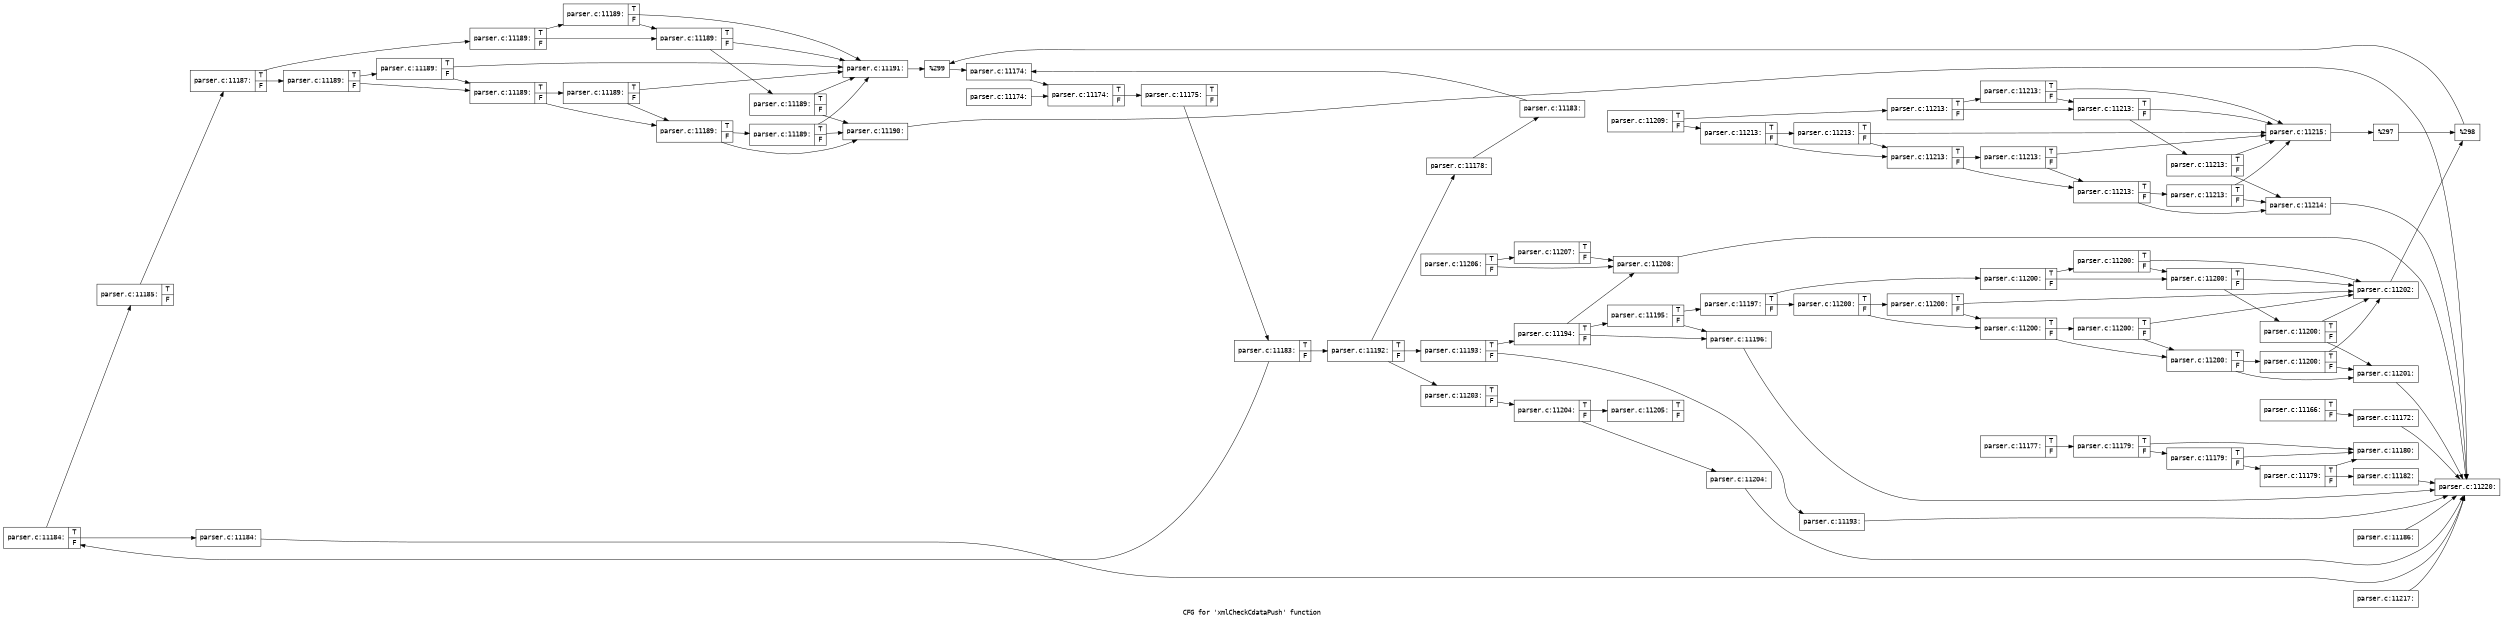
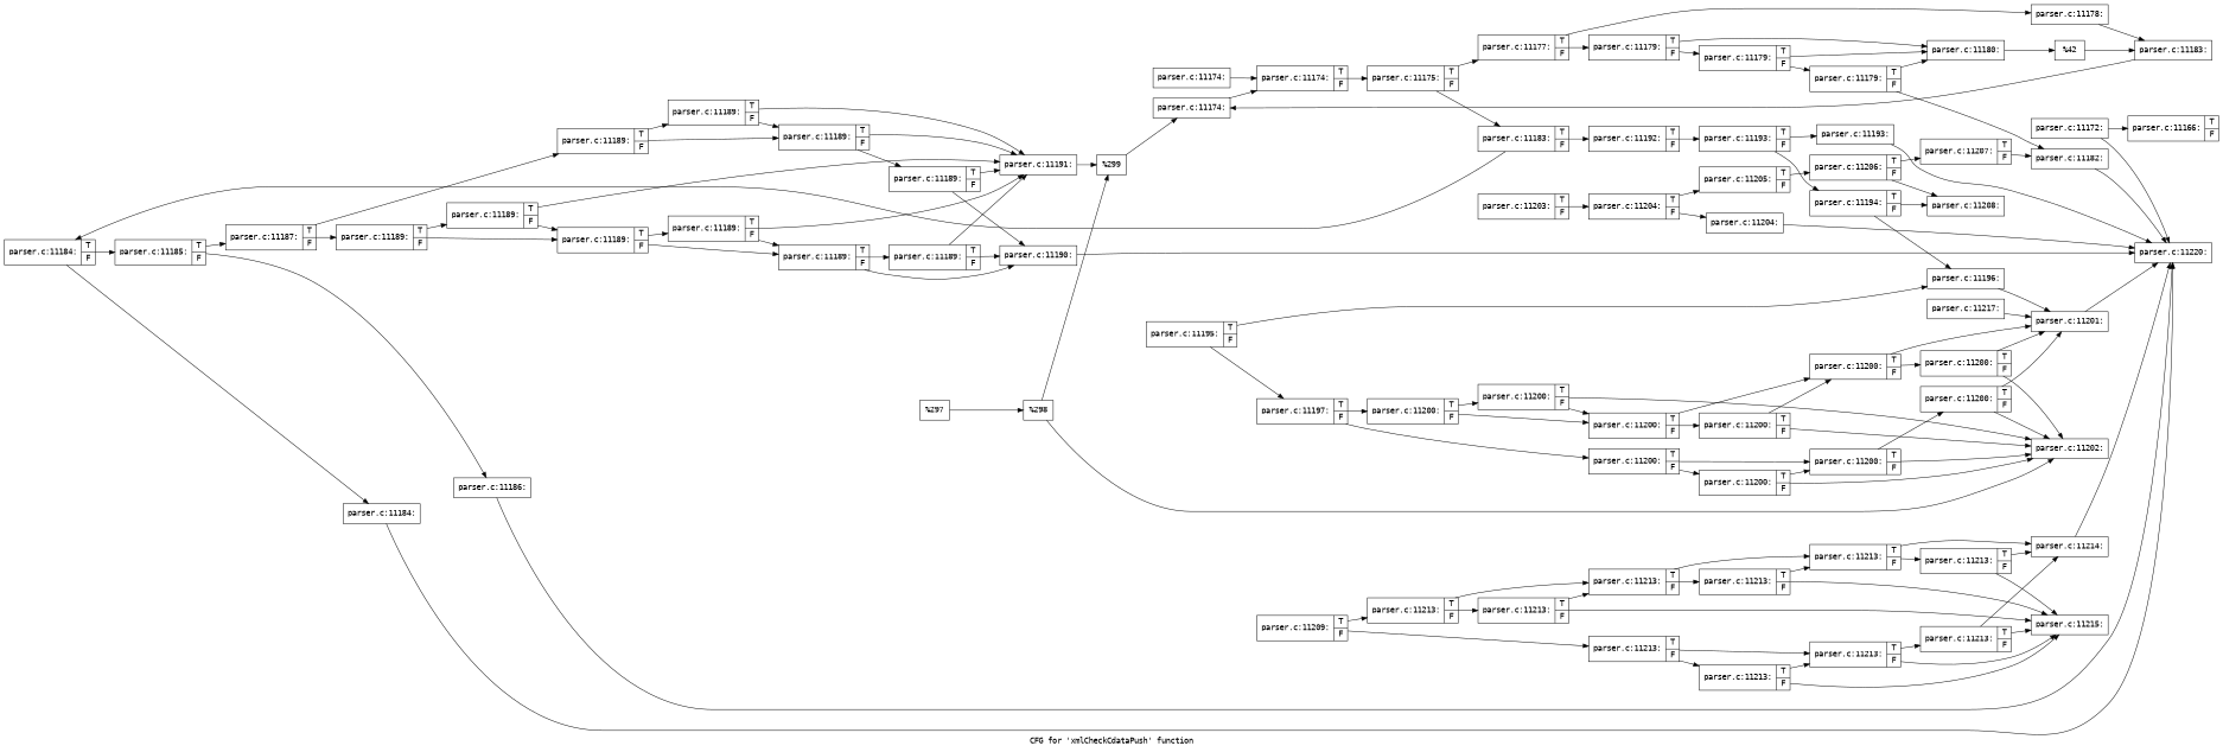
  digraph {
    fontname="DejaVu Sans Mono"
    label="CFG for 'xmlCheckCdataPush' function"
    rankdir=LR
    node [fontname="DejaVu Sans Mono" shape=record]
    edge [fontname="DejaVu Sans Mono"]
    n1 [label="{parser.c:11166:|{<s0>T|<s1>F}}"]
    n2 [label="{parser.c:11172:}"]
    n3 [label="{parser.c:11220:}"]
    n4 [label="{parser.c:11174:}"]
    n5 [label="{parser.c:11174:|{<s0>T|<s1>F}}"]
    n6 [label="{parser.c:11175:|{<s0>T|<s1>F}}"]
    n7 [label="{parser.c:11177:|{<s0>T|<s1>F}}"]
    n8 [label="{parser.c:11183:|{<s0>T|<s1>F}}"]
    n9 [label="{parser.c:11178:}"]
    n10 [label="{parser.c:11179:|{<s0>T|<s1>F}}"]
    n11 [label="{parser.c:11184:|{<s0>T|<s1>F}}"]
    n12 [label="{parser.c:11192:|{<s0>T|<s1>F}}"]
    n13 [label="{parser.c:11183:}"]
    n14 [label="{parser.c:11180:}"]
    n15 [label="{parser.c:11179:|{<s0>T|<s1>F}}"]
    n16 [label="{parser.c:11184:}"]
    n17 [label="{parser.c:11185:|{<s0>T|<s1>F}}"]
    n18 [label="{parser.c:11193:|{<s0>T|<s1>F}}"]
    n19 [label="{parser.c:11203:|{<s0>T|<s1>F}}"]
    n20 [label="{parser.c:11174:}"]
+   n21 [label="{%42}"]
    n22 [label="{parser.c:11179:|{<s0>T|<s1>F}}"]
    n23 [label="{parser.c:11182:}"]
    n24 [label="{parser.c:11186:}"]
    n25 [label="{parser.c:11187:|{<s0>T|<s1>F}}"]
    n26 [label="{parser.c:11193:}"]
    n27 [label="{parser.c:11194:|{<s0>T|<s1>F}}"]
    n28 [label="{parser.c:11204:|{<s0>T|<s1>F}}"]
    n29 [label="{parser.c:11189:|{<s0>T|<s1>F}}"]
    n30 [label="{parser.c:11189:|{<s0>T|<s1>F}}"]
    n31 [label="{parser.c:11189:|{<s0>T|<s1>F}}"]
    n32 [label="{parser.c:11189:|{<s0>T|<s1>F}}"]
    n33 [label="{parser.c:11189:|{<s0>T|<s1>F}}"]
    n34 [label="{parser.c:11189:|{<s0>T|<s1>F}}"]
    n35 [label="{parser.c:11191:}"]
    n36 [label="{parser.c:11189:|{<s0>T|<s1>F}}"]
    n37 [label="{parser.c:11189:|{<s0>T|<s1>F}}"]
    n38 [label="{parser.c:11189:|{<s0>T|<s1>F}}"]
    n39 [label="{%299}"]
    n40 [label="{parser.c:11190:}"]
    n41 [label="{parser.c:11189:|{<s0>T|<s1>F}}"]
    n42 [label="{parser.c:11196:}"]
    n43 [label="{parser.c:11195:|{<s0>T|<s1>F}}"]
    n44 [label="{parser.c:11208:}"]
    n45 [label="{parser.c:11204:}"]
    n46 [label="{parser.c:11205:|{<s0>T|<s1>F}}"]
    n47 [label="{parser.c:11217:}"]
    n48 [label="{parser.c:11197:|{<s0>T|<s1>F}}"]
    n49 [label="{parser.c:11200:|{<s0>T|<s1>F}}"]
    n50 [label="{parser.c:11200:|{<s0>T|<s1>F}}"]
    n51 [label="{parser.c:11200:|{<s0>T|<s1>F}}"]
    n52 [label="{parser.c:11200:|{<s0>T|<s1>F}}"]
    n53 [label="{parser.c:11200:|{<s0>T|<s1>F}}"]
    n54 [label="{parser.c:11200:|{<s0>T|<s1>F}}"]
    n55 [label="{parser.c:11202:}"]
    n56 [label="{parser.c:11200:|{<s0>T|<s1>F}}"]
    n57 [label="{parser.c:11200:|{<s0>T|<s1>F}}"]
    n58 [label="{parser.c:11200:|{<s0>T|<s1>F}}"]
    n59 [label="{%298}"]
    n60 [label="{parser.c:11201:}"]
    n61 [label="{parser.c:11200:|{<s0>T|<s1>F}}"]
    n62 [label="{parser.c:11206:|{<s0>T|<s1>F}}"]
    n63 [label="{parser.c:11207:|{<s0>T|<s1>F}}"]
    n64 [label="{parser.c:11209:|{<s0>T|<s1>F}}"]
    n65 [label="{parser.c:11213:|{<s0>T|<s1>F}}"]
    n66 [label="{parser.c:11213:|{<s0>T|<s1>F}}"]
    n67 [label="{parser.c:11213:|{<s0>T|<s1>F}}"]
    n68 [label="{parser.c:11213:|{<s0>T|<s1>F}}"]
    n69 [label="{parser.c:11213:|{<s0>T|<s1>F}}"]
    n70 [label="{parser.c:11213:|{<s0>T|<s1>F}}"]
    n71 [label="{parser.c:11215:}"]
    n72 [label="{parser.c:11213:|{<s0>T|<s1>F}}"]
    n73 [label="{parser.c:11213:|{<s0>T|<s1>F}}"]
    n74 [label="{parser.c:11213:|{<s0>T|<s1>F}}"]
    n75 [label="{%297}"]
    n76 [label="{parser.c:11214:}"]
    n77 [label="{parser.c:11213:|{<s0>T|<s1>F}}"]
-   n1 -> n2
+   n2 -> n1
    n2 -> n3
    n4 -> n5
    n5 -> n6
+   n6 -> n7
    n6 -> n8
-   n12 -> n9
+   n7 -> n9
    n7 -> n10
    n8 -> n11
    n8 -> n12
    n9 -> n13
    n10 -> n14
    n10 -> n15
    n11 -> n16
    n11 -> n17
    n12 -> n18
-   n12 -> n19
    n13 -> n20
+   n14 -> n21
    n15 -> n14
    n15 -> n22
    n16 -> n3
+   n17 -> n24
    n17 -> n25
    n18 -> n26
    n18 -> n27
    n19 -> n28
    n20 -> n5
+   n21 -> n13
    n22 -> n14
    n22 -> n23
    n23 -> n3
    n24 -> n3
    n25 -> n29
    n25 -> n30
    n26 -> n3
    n27 -> n42
-   n27 -> n43
    n27 -> n44
    n28 -> n45
    n28 -> n46
    n29 -> n31
    n29 -> n32
    n30 -> n33
    n30 -> n34
    n31 -> n32
    n31 -> n35
    n32 -> n35
    n32 -> n36
    n33 -> n34
    n33 -> n35
    n34 -> n37
    n34 -> n38
    n35 -> n39
    n36 -> n35
    n36 -> n40
    n37 -> n35
    n37 -> n38
    n38 -> n40
    n38 -> n41
    n39 -> n20
    n40 -> n3
    n41 -> n35
    n41 -> n40
-   n42 -> n3
+   n42 -> n60
    n43 -> n42
    n43 -> n48
-   n44 -> n3
    n45 -> n3
-   n47 -> n3
+   n46 -> n62
+   n47 -> n60
    n48 -> n49
    n48 -> n50
    n49 -> n51
    n49 -> n52
    n50 -> n53
    n50 -> n54
    n51 -> n52
    n51 -> n55
    n52 -> n55
    n52 -> n56
    n53 -> n54
    n53 -> n55
    n54 -> n57
    n54 -> n58
-   n55 -> n59
+   n59 -> n55
    n56 -> n55
    n56 -> n60
    n57 -> n55
    n57 -> n58
    n58 -> n60
    n58 -> n61
    n59 -> n39
    n60 -> n3
    n61 -> n55
    n61 -> n60
    n62 -> n44
    n62 -> n63
-   n63 -> n44
+   n63 -> n23
    n64 -> n65
    n64 -> n66
    n65 -> n67
    n65 -> n68
    n66 -> n69
    n66 -> n70
    n67 -> n68
    n67 -> n71
    n68 -> n71
    n68 -> n72
    n69 -> n70
    n69 -> n71
    n70 -> n73
    n70 -> n74
-   n71 -> n75
    n72 -> n71
    n72 -> n76
    n73 -> n71
    n73 -> n74
    n74 -> n76
    n74 -> n77
    n75 -> n59
    n76 -> n3
    n77 -> n71
    n77 -> n76
  }
